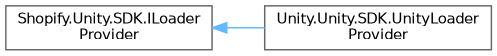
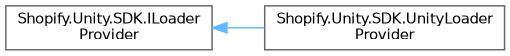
  digraph {
    rankdir=LR
    node [color=grey40 fillcolor=white fontname=Helvetica fontsize=10 shape=box style=filled]
    n1 [height=0.2 label="Shopify.Unity.SDK.ILoader\lProvider" width=0.4]
-   n2 [height=0.2 label="Unity.Unity.SDK.UnityLoader\lProvider" width=0.4]
+   n2 [height=0.2 label="Shopify.Unity.SDK.UnityLoader\lProvider" width=0.4]
    n1 -> n2 [color=steelblue1 dir=back fontname=Helvetica fontsize=10 labelfontname=Helvetica labelfontsize=10 style=solid]
  }
